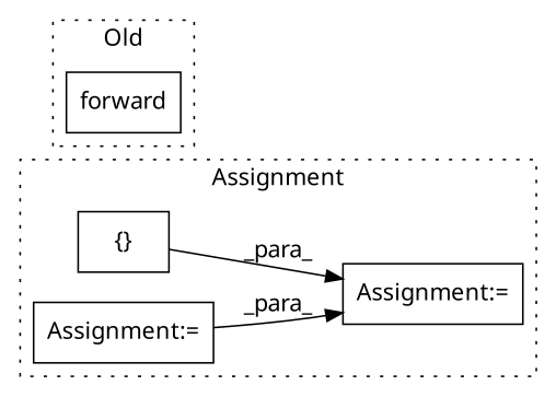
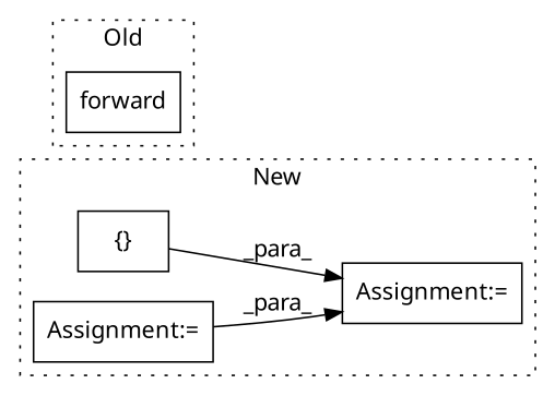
  digraph {
    rankdir=LR
    fontname="Noto Sans"
    node [a=7 shape=box fontname="Noto Sans"]
    edge [fontname="Noto Sans"]
    n1 [a=4 l="1,1" label="{}" s="5430,5466"]
    n2 [l=2 label="Assignment:=" s=5419]
    n3 [l=1 label="Assignment:=" s=5353]
    n4 [a=32 l=9 label=forward s=5923]
    subgraph cluster_1 {
-     label=Assignment
+     label=New
      style=dotted
      n1
      n2
      n3
    }
    subgraph cluster_2 {
      label=Old
      style=dotted
      n4
    }
    n1 -> n2 [label=_para_]
    n3 -> n2 [label=_para_]
  }
